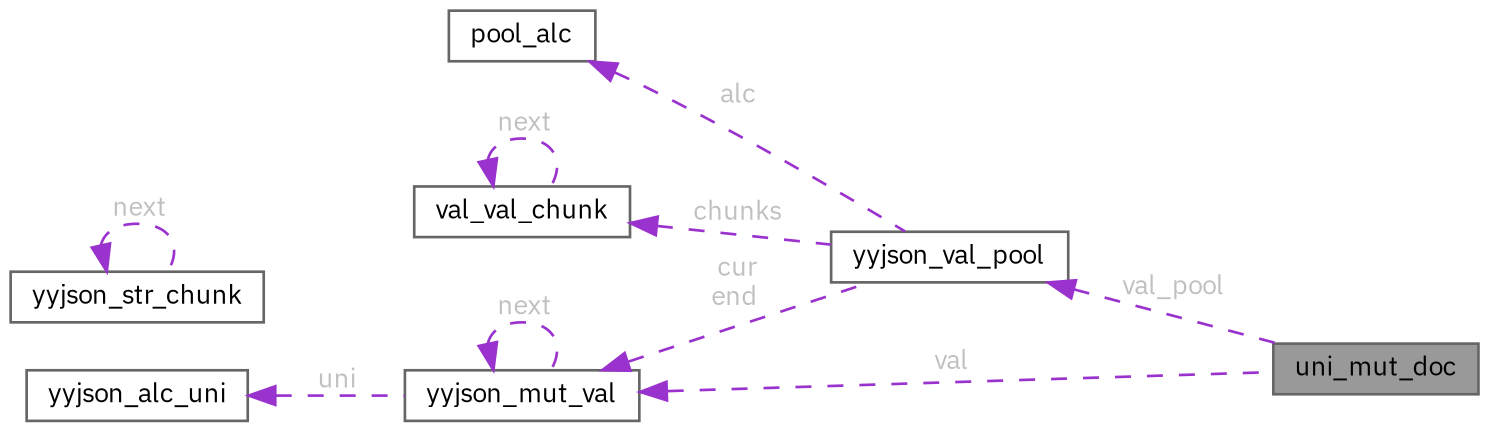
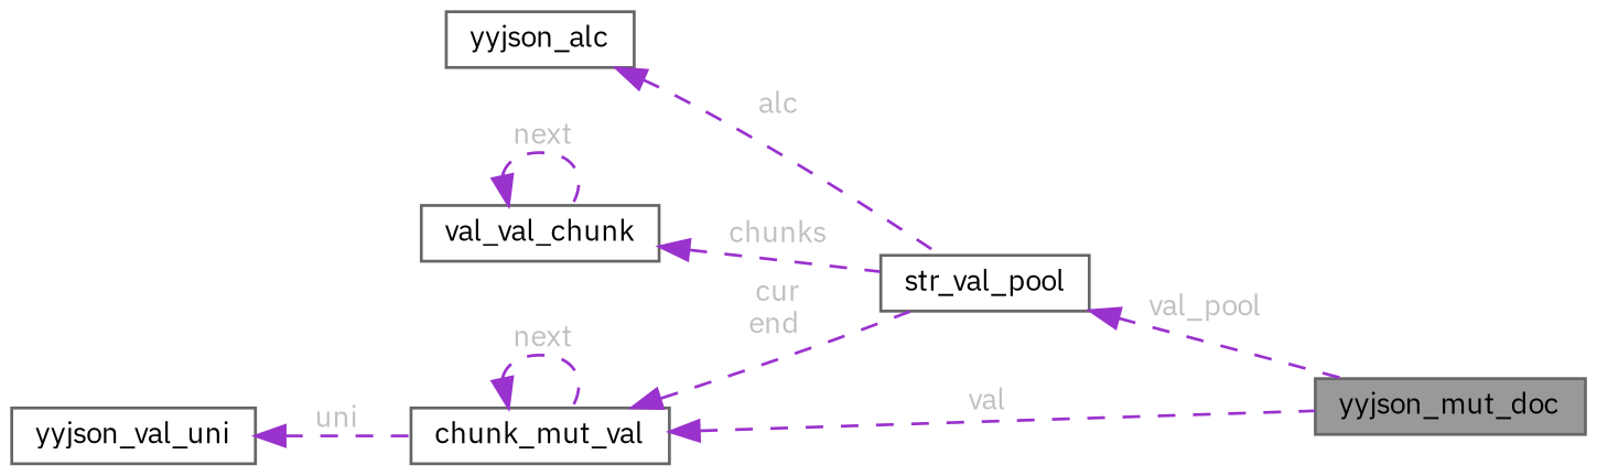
  digraph {
    fontname="IBM Plex Sans"
    rankdir=LR
    node [color=gray40 fillcolor=white fontname="IBM Plex Sans" fontsize=10 shape=box style=filled]
    edge [color=darkorchid3 dir=back fontcolor=grey fontname="IBM Plex Sans" fontsize=10 labelfontname=Helvetica labelfontsize=10 style=dashed]
-   n1 [fillcolor=grey60 fontcolor=black height=0.2 label=uni_mut_doc width=0.4]
-   n2 [height=0.2 label=yyjson_mut_val width=0.4]
-   n3 [height=0.2 label=yyjson_val_pool width=0.4]
-   n4 [height=0.2 label=yyjson_alc_uni width=0.4]
-   n5 [height=0.2 label=pool_alc width=0.4]
-   n6 [height=0.2 label=yyjson_str_chunk width=0.4]
+   n1 [fillcolor=grey60 fontcolor=black height=0.2 label=yyjson_mut_doc width=0.4]
+   n2 [height=0.2 label=chunk_mut_val width=0.4]
+   n3 [height=0.2 label=str_val_pool width=0.4]
+   n4 [height=0.2 label=yyjson_val_uni width=0.4]
+   n5 [height=0.2 label=yyjson_alc width=0.4]
    n7 [height=0.2 label=val_val_chunk width=0.4]
    n2 -> n1 [label=" val"]
    n2 -> n2 [label=" next"]
    n2 -> n3 [label=" cur\nend"]
    n3 -> n1 [label=" val_pool"]
    n4 -> n2 [label=" uni"]
    n5 -> n3 [label=" alc"]
-   n6 -> n6 [label=" next"]
    n7 -> n3 [label=" chunks"]
    n7 -> n7 [label=" next"]
  }
